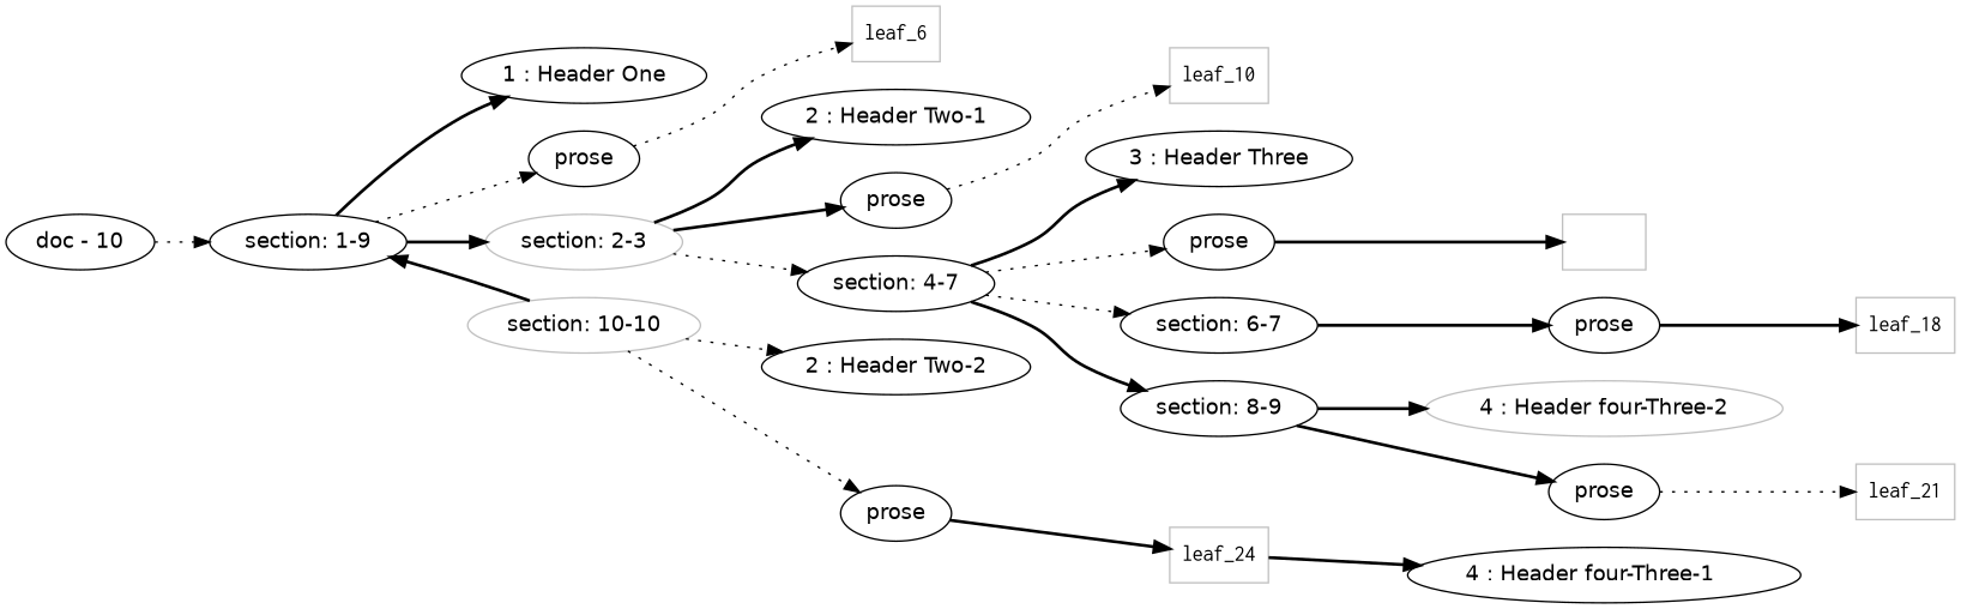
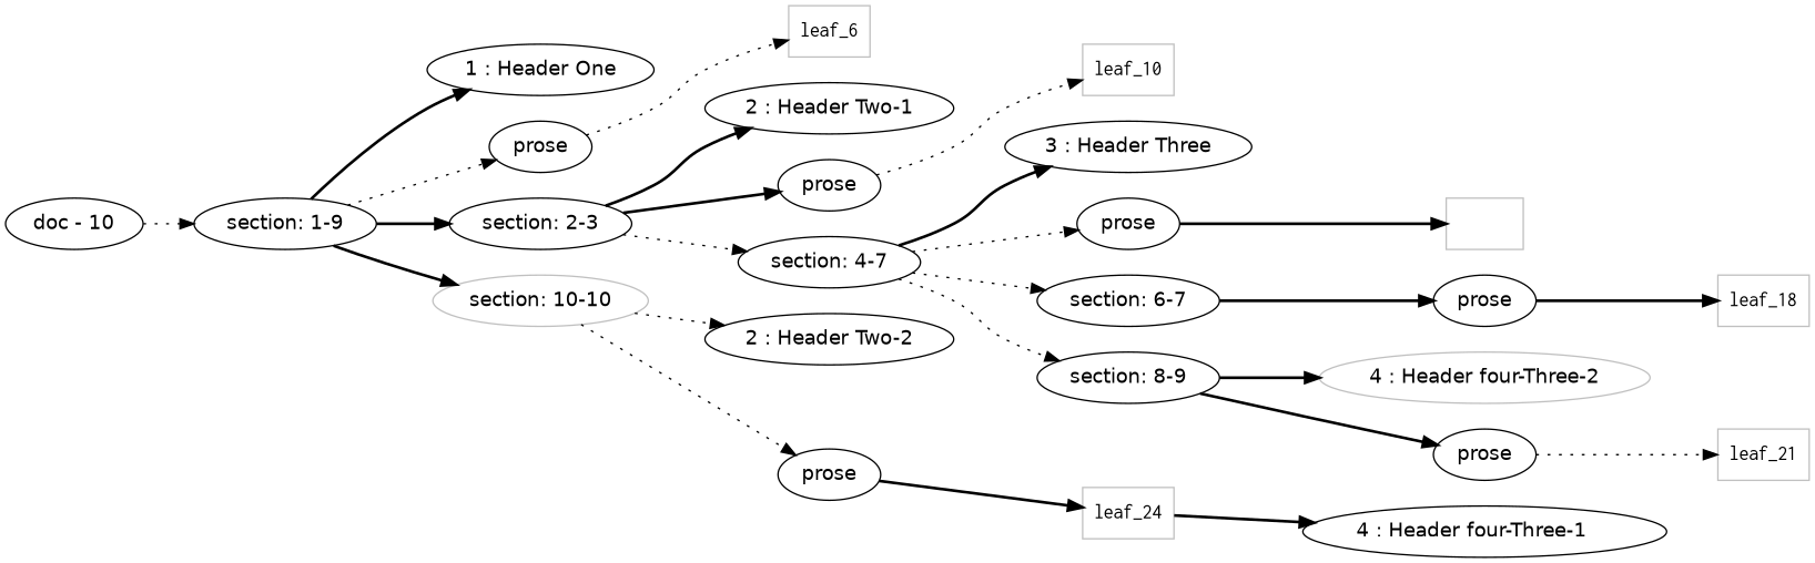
  digraph {
    rankdir=LR
    node [fontname=Helvetica]
    edge [style=bold]
    n1 [label="section: 1-9"]
    n2 [label="1 : Header One"]
    n3 [label=prose]
-   n4 [label="section: 2-3" color=Gray]
+   n4 [label="section: 2-3"]
    n5 [color=Gray label="section: 10-10"]
    n6 [label="2 : Header Two-1"]
    n7 [label=prose]
    n8 [label="section: 4-7"]
    n9 [label="3 : Header Three"]
    n10 [label=prose]
    n11 [label="section: 6-7"]
    n12 [label="section: 8-9"]
    n13 [label="4 : Header four-Three-1    "]
    n14 [label=prose]
    n15 [color=Gray label="4 : Header four-Three-2"]
    n16 [label=prose]
    n17 [label="2 : Header Two-2"]
    n18 [label=prose]
    leaf_6 [color=Gray fontname=Inconsolata shape=rectangle]
    leaf_10 [color=Gray fontname=Inconsolata shape=rectangle]
    n21 [color=Gray fontname=Inconsolata label="    " shape=rectangle]
    leaf_18 [color=Gray fontname=Inconsolata shape=rectangle]
    leaf_21 [color=Gray fontname=Inconsolata shape=rectangle]
    leaf_24 [color=Gray fontname=Inconsolata shape=rectangle]
    n25 [label="doc - 10"]
    subgraph sub_1 {
      rank=same
      n1
    }
    subgraph sub_2 {
      rank=same
      n2
      n3
      n4
      n5
    }
    subgraph sub_3 {
      rank=same
      n6
      n7
      n8
    }
    subgraph sub_4 {
      rank=same
      n9
      n10
      n11
      n12
    }
    subgraph sub_5 {
      rank=same
      n13
      n14
    }
    subgraph sub_6 {
      rank=same
      n15
      n16
    }
    subgraph sub_7 {
      rank=same
      n17
      n18
    }
    n1 -> n2
    n1 -> n3 [style=dotted]
    n1 -> n4
-   n5 -> n1
+   n1 -> n5
    n3 -> leaf_6 [style=dotted]
    n4 -> n6
    n4 -> n7
    n4 -> n8 [style=dotted]
    n5 -> n17 [style=dotted]
    n5 -> n18 [style=dotted]
    n7 -> leaf_10 [style=dotted]
    n8 -> n9
    n8 -> n10 [style=dotted]
    n8 -> n11 [style=dotted]
-   n8 -> n12
+   n8 -> n12 [style=dotted]
    n10 -> n21
    n11 -> n14
    n12 -> n15
    n12 -> n16
    n14 -> leaf_18
    n16 -> leaf_21 [style=dotted]
    n18 -> leaf_24
    leaf_24 -> n13
    n25 -> n1 [style=dotted]
  }
